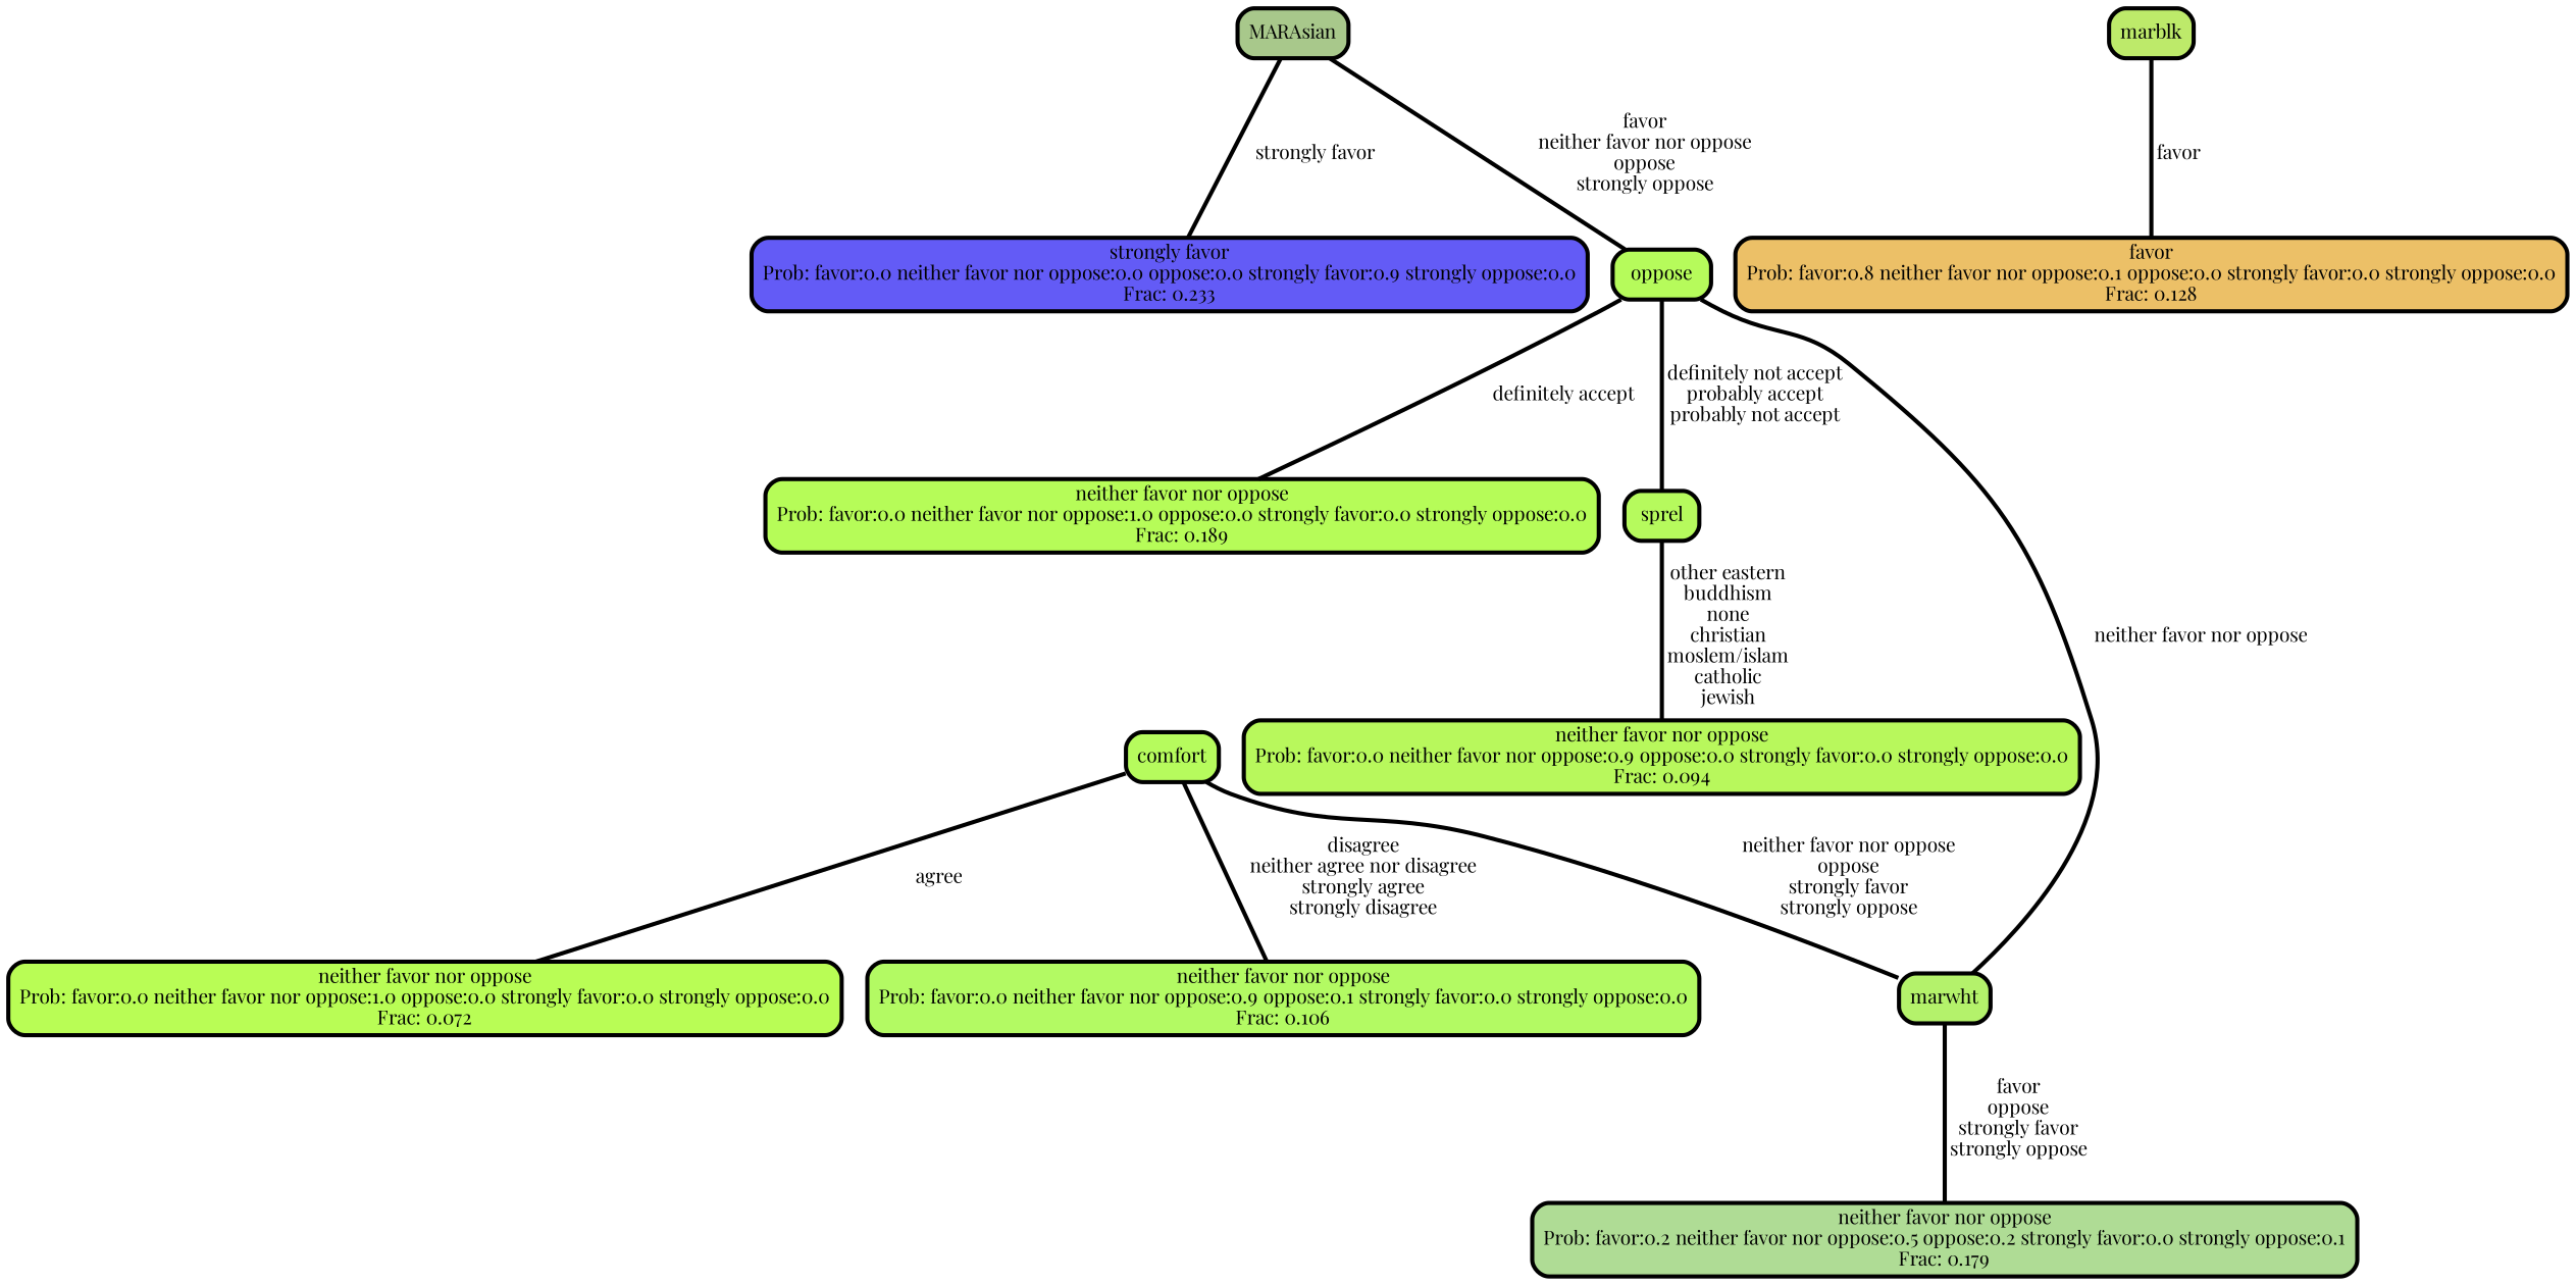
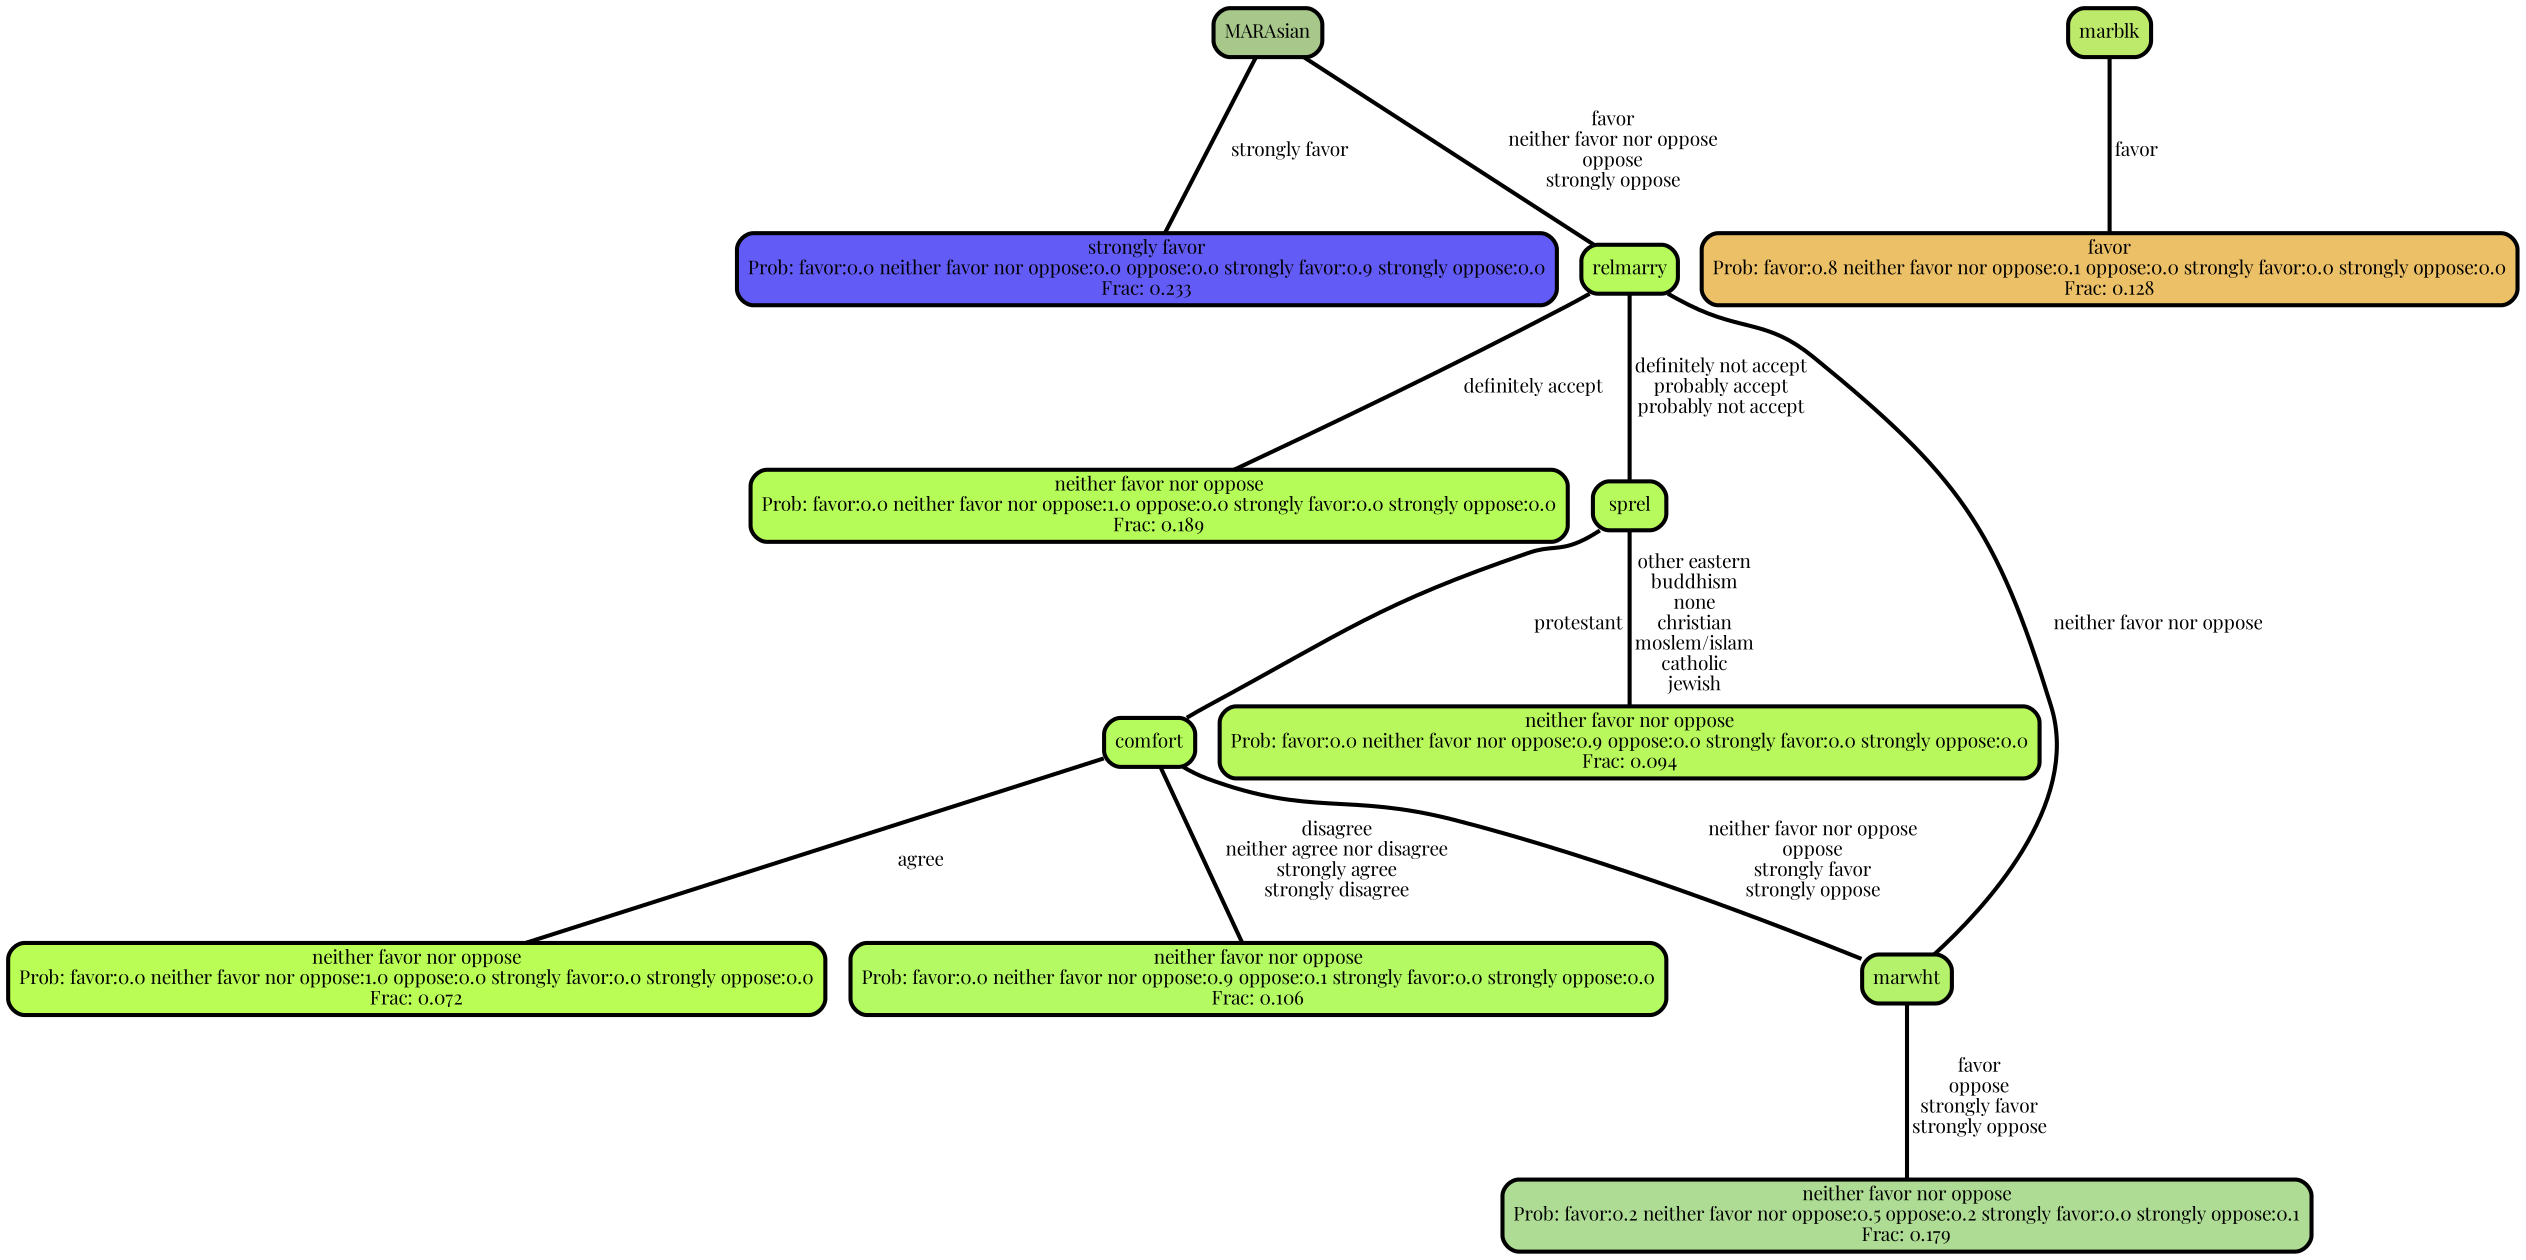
  graph {
    fontname="Playfair Display"
    ranksep="0 equally"
    splines=straight
    node [color=black fontcolor=black fontname="Playfair Display" penwidth=3 shape=box style="filled, rounded"]
    edge [color=black fontname="Playfair Display" penwidth=3]
    n1 [fillcolor="#635bf6" label="strongly favor\nProb: favor:0.0 neither favor nor oppose:0.0 oppose:0.0 strongly favor:0.9 strongly oppose:0.0\nFrac: 0.233"]
    n2 [fillcolor="#a8c88b" label=MARAsian]
-   n3 [fillcolor="#b6fb5b" label=oppose]
+   n3 [fillcolor="#b6fb5b" label=relmarry]
    n4 [fillcolor="#bdea6a" label=marblk]
    n5 [fillcolor="#ecc067" label="favor\nProb: favor:0.8 neither favor nor oppose:0.1 oppose:0.0 strongly favor:0.0 strongly oppose:0.0\nFrac: 0.128"]
    n6 [fillcolor="#b4f26b" label=marwht]
    n7 [fillcolor="#afdc95" label="neither favor nor oppose\nProb: favor:0.2 neither favor nor oppose:0.5 oppose:0.2 strongly favor:0.0 strongly oppose:0.1\nFrac: 0.179"]
    n8 [fillcolor="#b6fc58" label="neither favor nor oppose\nProb: favor:0.0 neither favor nor oppose:1.0 oppose:0.0 strongly favor:0.0 strongly oppose:0.0\nFrac: 0.189"]
    n9 [fillcolor="#b6fa5d" label=sprel]
    n10 [fillcolor="#b8f85c" label="neither favor nor oppose\nProb: favor:0.0 neither favor nor oppose:0.9 oppose:0.0 strongly favor:0.0 strongly oppose:0.0\nFrac: 0.094"]
    n11 [fillcolor="#b6fb5d" label=comfort]
    n12 [fillcolor="#b9fd55" label="neither favor nor oppose\nProb: favor:0.0 neither favor nor oppose:1.0 oppose:0.0 strongly favor:0.0 strongly oppose:0.0\nFrac: 0.072"]
    n13 [fillcolor="#b3fa63" label="neither favor nor oppose\nProb: favor:0.0 neither favor nor oppose:0.9 oppose:0.1 strongly favor:0.0 strongly oppose:0.0\nFrac: 0.106"]
    subgraph sub_1 {
      rank=same
    }
    n2 -- n1 [label=" strongly favor"]
    n2 -- n3 [label=" favor\n neither favor nor oppose\n oppose\n strongly oppose"]
    n3 -- n8 [label=" definitely accept"]
    n3 -- n9 [label=" definitely not accept\n probably accept\n probably not accept"]
    n4 -- n5 [label=" favor"]
    n6 -- n3 [label=" neither favor nor oppose"]
    n6 -- n7 [label=" favor\n oppose\n strongly favor\n strongly oppose"]
    n9 -- n10 [label=" other eastern\n buddhism\n none\n christian\n moslem/islam\n catholic\n jewish"]
+   n9 -- n11 [label=" protestant"]
    n11 -- n6 [label=" neither favor nor oppose\n oppose\n strongly favor\n strongly oppose"]
    n11 -- n12 [label=" agree"]
    n11 -- n13 [label=" disagree\n neither agree nor disagree\n strongly agree\n strongly disagree"]
  }
